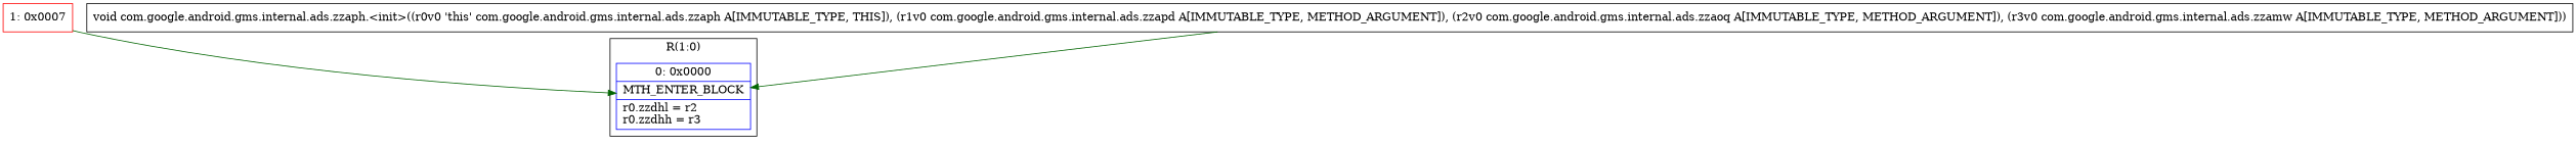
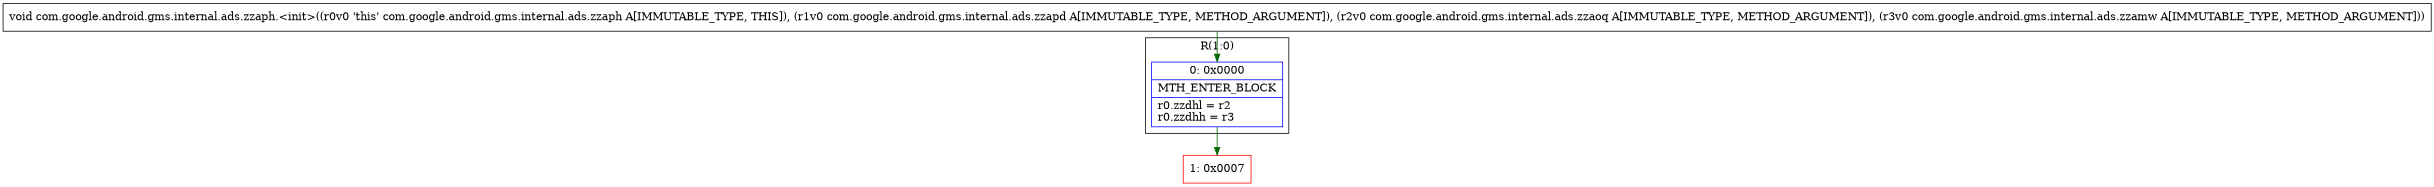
  digraph {
    node [shape=record]
    edge [color=darkgreen]
    n1 [color=blue label="{0\:\ 0x0000|MTH_ENTER_BLOCK\l|r0.zzdhl = r2\lr0.zzdhh = r3\l}"]
    n2 [color=red label="{1\:\ 0x0007}"]
    n3 [label="{void com.google.android.gms.internal.ads.zzaph.\<init\>((r0v0 'this' com.google.android.gms.internal.ads.zzaph A[IMMUTABLE_TYPE, THIS]), (r1v0 com.google.android.gms.internal.ads.zzapd A[IMMUTABLE_TYPE, METHOD_ARGUMENT]), (r2v0 com.google.android.gms.internal.ads.zzaoq A[IMMUTABLE_TYPE, METHOD_ARGUMENT]), (r3v0 com.google.android.gms.internal.ads.zzamw A[IMMUTABLE_TYPE, METHOD_ARGUMENT])) }"]
    subgraph cluster_1 {
      label="R(1:0)"
      n1
    }
-   n2 -> n1
+   n1 -> n2
    n3 -> n1
  }
